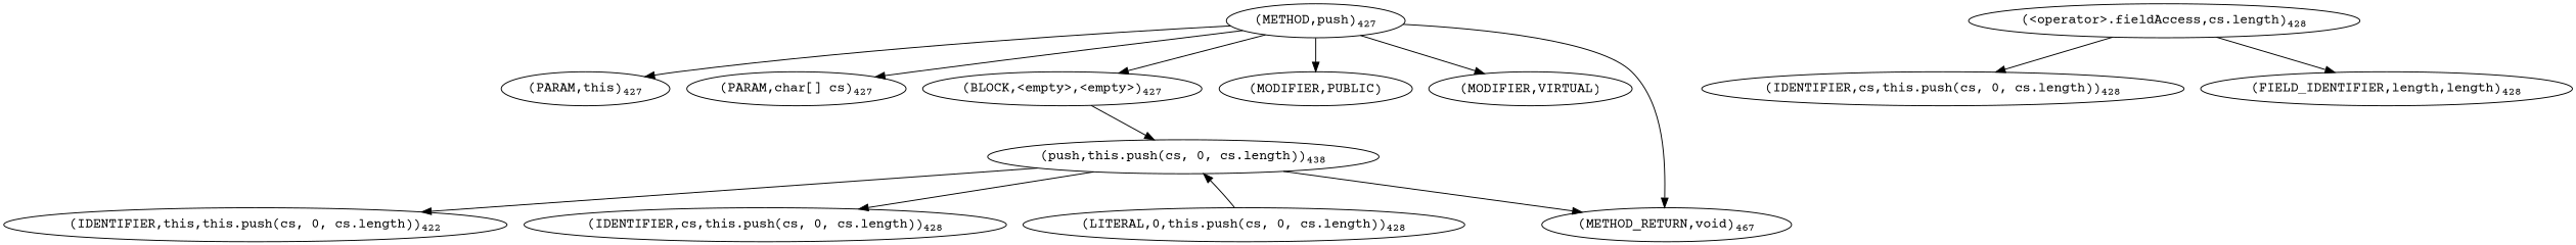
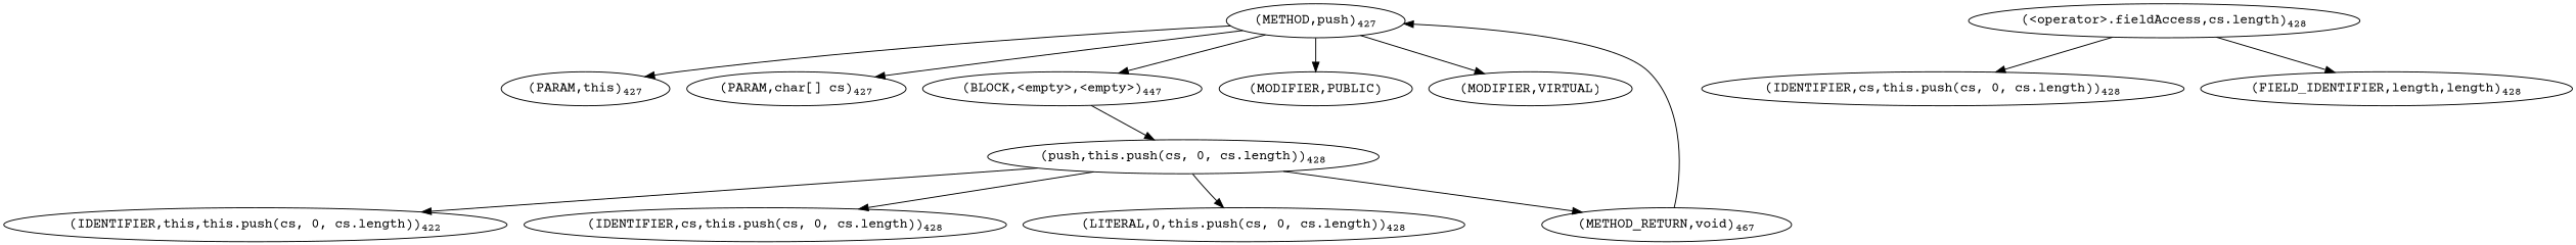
  digraph {
    fontname="Courier Prime"
    node [fontname="Courier Prime"]
    edge [fontname="Courier Prime"]
    n1 [label=<(METHOD,push)<SUB>427</SUB>>]
    n2 [label=<(PARAM,this)<SUB>427</SUB>>]
    n3 [label=<(PARAM,char[] cs)<SUB>427</SUB>>]
-   n4 [label=<(BLOCK,&lt;empty&gt;,&lt;empty&gt;)<SUB>427</SUB>>]
+   n4 [label=<(BLOCK,&lt;empty&gt;,&lt;empty&gt;)<SUB>447</SUB>>]
    n5 [label=<(MODIFIER,PUBLIC)>]
    n6 [label=<(MODIFIER,VIRTUAL)>]
    n7 [label=<(METHOD_RETURN,void)<SUB>467</SUB>>]
-   n8 [label=<(push,this.push(cs, 0, cs.length))<SUB>438</SUB>>]
+   n8 [label=<(push,this.push(cs, 0, cs.length))<SUB>428</SUB>>]
    n9 [label=<(IDENTIFIER,this,this.push(cs, 0, cs.length))<SUB>422</SUB>>]
    n10 [label=<(IDENTIFIER,cs,this.push(cs, 0, cs.length))<SUB>428</SUB>>]
    n11 [label=<(LITERAL,0,this.push(cs, 0, cs.length))<SUB>428</SUB>>]
    n12 [label=<(&lt;operator&gt;.fieldAccess,cs.length)<SUB>428</SUB>>]
    n13 [label=<(IDENTIFIER,cs,this.push(cs, 0, cs.length))<SUB>428</SUB>>]
    n14 [label=<(FIELD_IDENTIFIER,length,length)<SUB>428</SUB>>]
    n1 -> n2
    n1 -> n3
    n1 -> n4
    n1 -> n5
    n1 -> n6
-   n1 -> n7
+   n7 -> n1
    n4 -> n8
    n8 -> n7
    n8 -> n9
    n8 -> n10
-   n11 -> n8
+   n8 -> n11
    n12 -> n13
    n12 -> n14
  }
